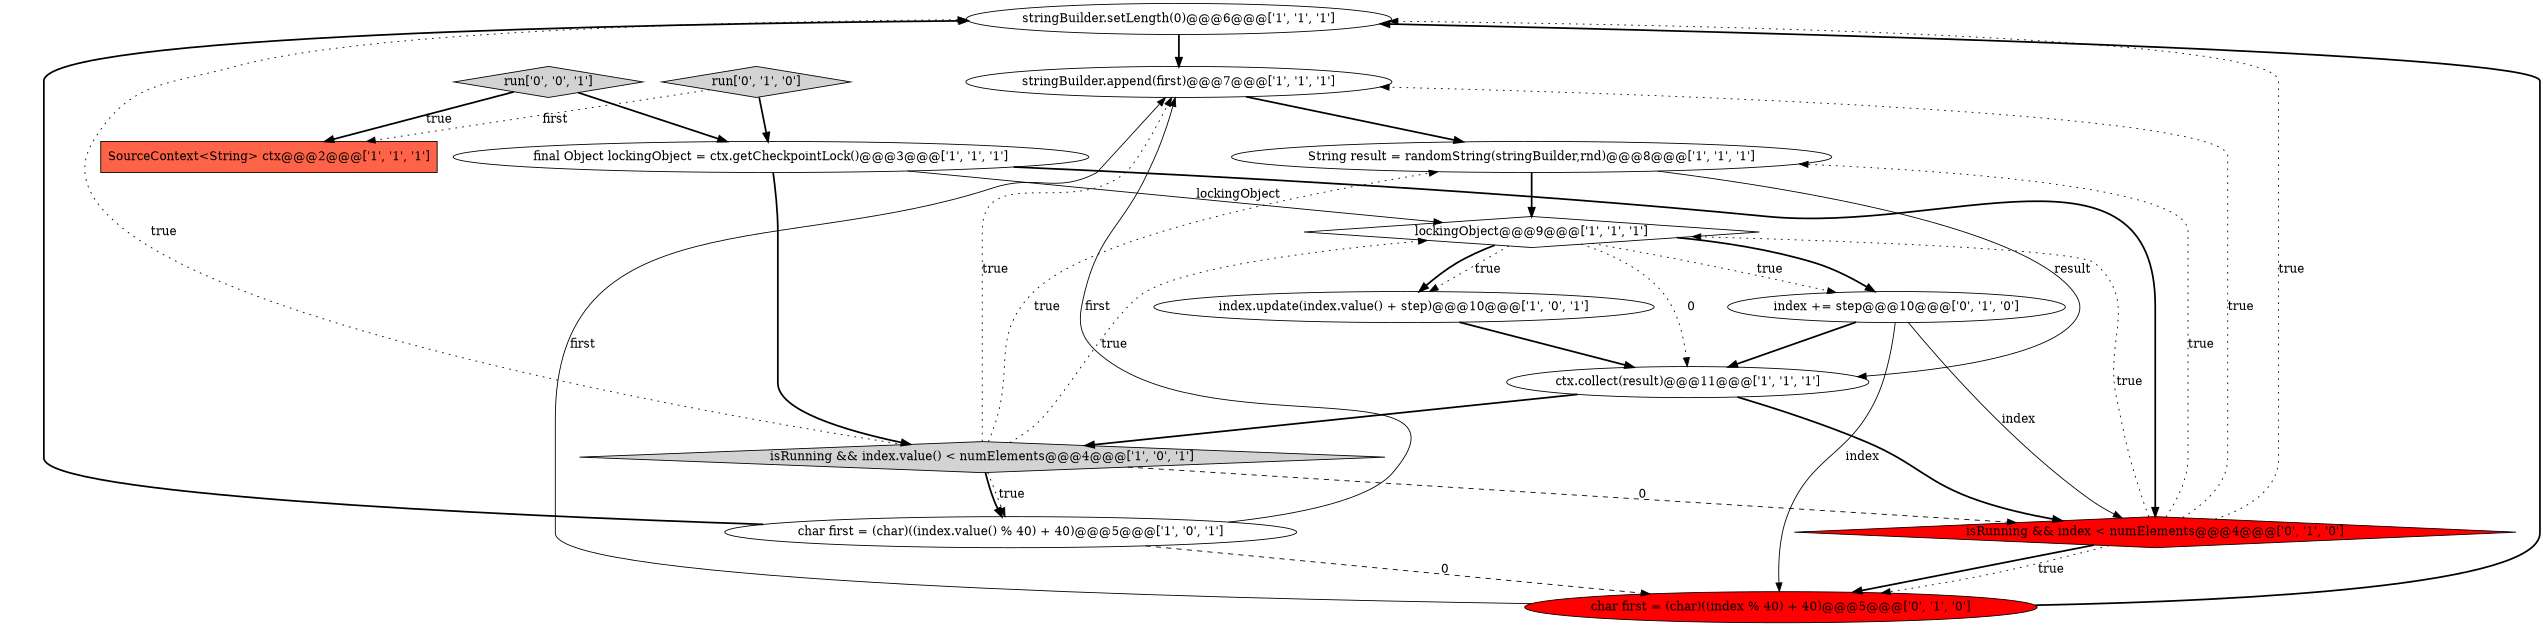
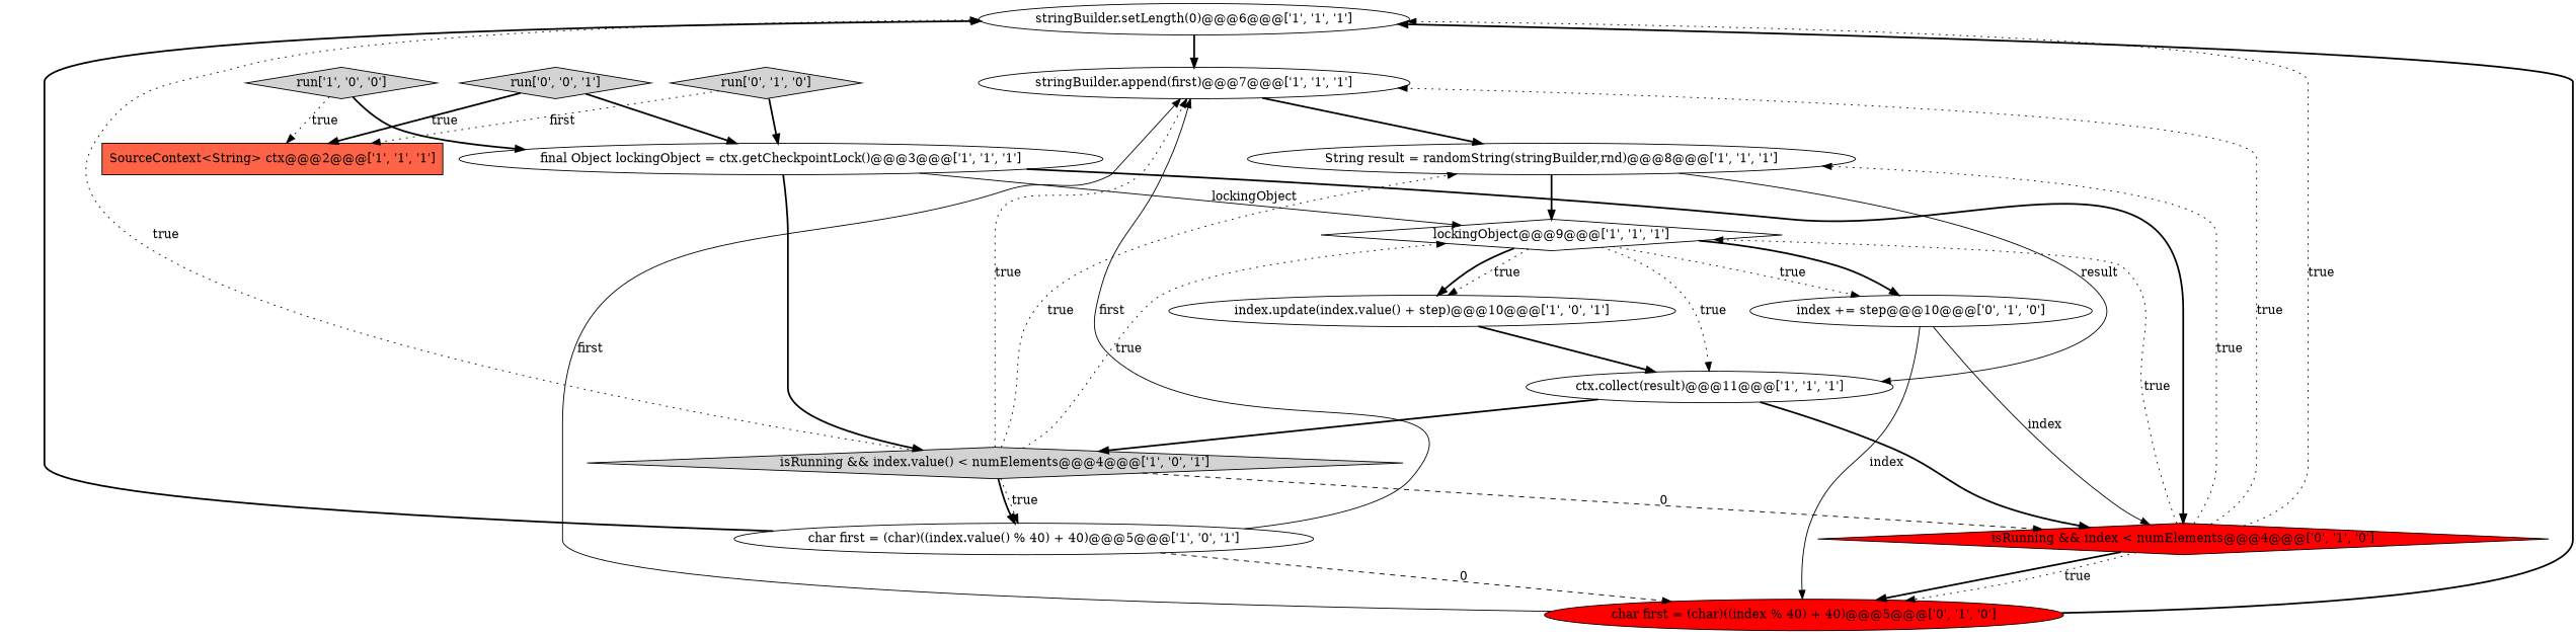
  digraph {
    node [fillcolor=white shape=ellipse style=filled]
    edge [style=bold]
    n1 [label="stringBuilder.setLength(0)@@@6@@@['1', '1', '1']"]
    n2 [label="stringBuilder.append(first)@@@7@@@['1', '1', '1']"]
    n3 [label="String result = randomString(stringBuilder,rnd)@@@8@@@['1', '1', '1']"]
    n4 [label="final Object lockingObject = ctx.getCheckpointLock()@@@3@@@['1', '1', '1']"]
    n5 [fillcolor=lightgray label="isRunning && index.value() < numElements@@@4@@@['1', '0', '1']" shape=diamond]
    n6 [fillcolor=red label="isRunning && index < numElements@@@4@@@['0', '1', '0']" shape=diamond]
    n7 [label="lockingObject@@@9@@@['1', '1', '1']" shape=diamond]
    n8 [label="char first = (char)((index.value() % 40) + 40)@@@5@@@['1', '0', '1']"]
    n9 [fillcolor=red label="char first = (char)((index % 40) + 40)@@@5@@@['0', '1', '0']"]
    n10 [label="ctx.collect(result)@@@11@@@['1', '1', '1']"]
    n11 [label="index.update(index.value() + step)@@@10@@@['1', '0', '1']"]
    n12 [label="index += step@@@10@@@['0', '1', '0']"]
+   n13 [fillcolor=lightgray label="run['1', '0', '0']" shape=diamond]
    n14 [fillcolor=tomato label="SourceContext<String> ctx@@@2@@@['1', '1', '1']" shape=box]
    n15 [fillcolor=lightgray label="run['0', '0', '1']" shape=diamond]
    n16 [fillcolor=lightgray label="run['0', '1', '0']" shape=diamond]
    n1 -> n2
    n2 -> n3
    n3 -> n7
    n3 -> n10 [label=result style=solid]
    n4 -> n5
    n4 -> n6
    n4 -> n7 [label=lockingObject style=solid]
    n5 -> n1 [label=true style=dotted]
    n5 -> n2 [label=true style=dotted]
    n5 -> n3 [label=true style=dotted]
    n5 -> n6 [label=0 style=dashed]
    n5 -> n7 [label=true style=dotted]
    n5 -> n8
    n5 -> n8 [label=true style=dotted]
    n6 -> n1 [label=true style=dotted]
    n6 -> n2 [label=true style=dotted]
    n6 -> n3 [label=true style=dotted]
    n6 -> n7 [label=true style=dotted]
    n6 -> n9
    n6 -> n9 [label=true style=dotted]
-   n7 -> n10 [label=0 style=dotted]
+   n7 -> n10 [label=true style=dotted]
    n7 -> n11 [label=true style=dotted]
    n7 -> n11
    n7 -> n12
    n7 -> n12 [label=true style=dotted]
    n8 -> n1
    n8 -> n2 [label=first style=solid]
    n8 -> n9 [label=0 style=dashed]
    n9 -> n1
    n9 -> n2 [label=first style=solid]
    n10 -> n5
    n10 -> n6
    n11 -> n10
    n12 -> n6 [label=index style=solid]
    n12 -> n9 [label=index style=solid]
-   n12 -> n10
+   n13 -> n4
+   n13 -> n14 [label=true style=dotted]
    n15 -> n4
    n15 -> n14 [label=true]
    n16 -> n4
    n16 -> n14 [label=first style=dotted]
  }
